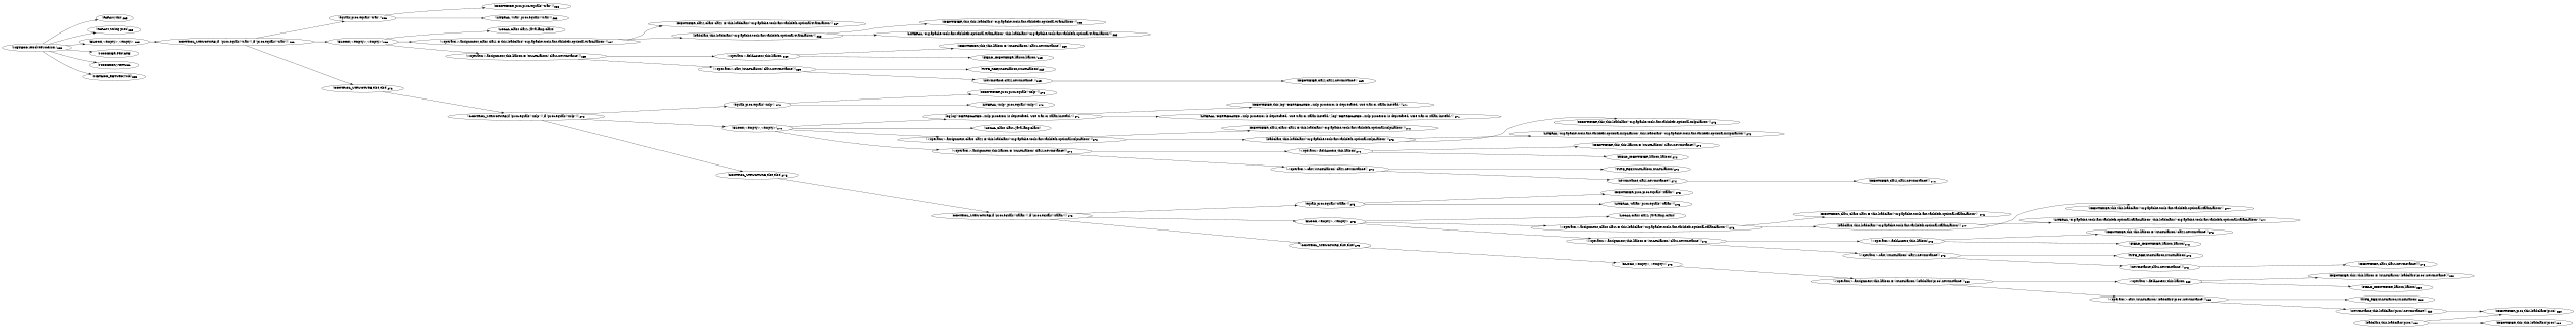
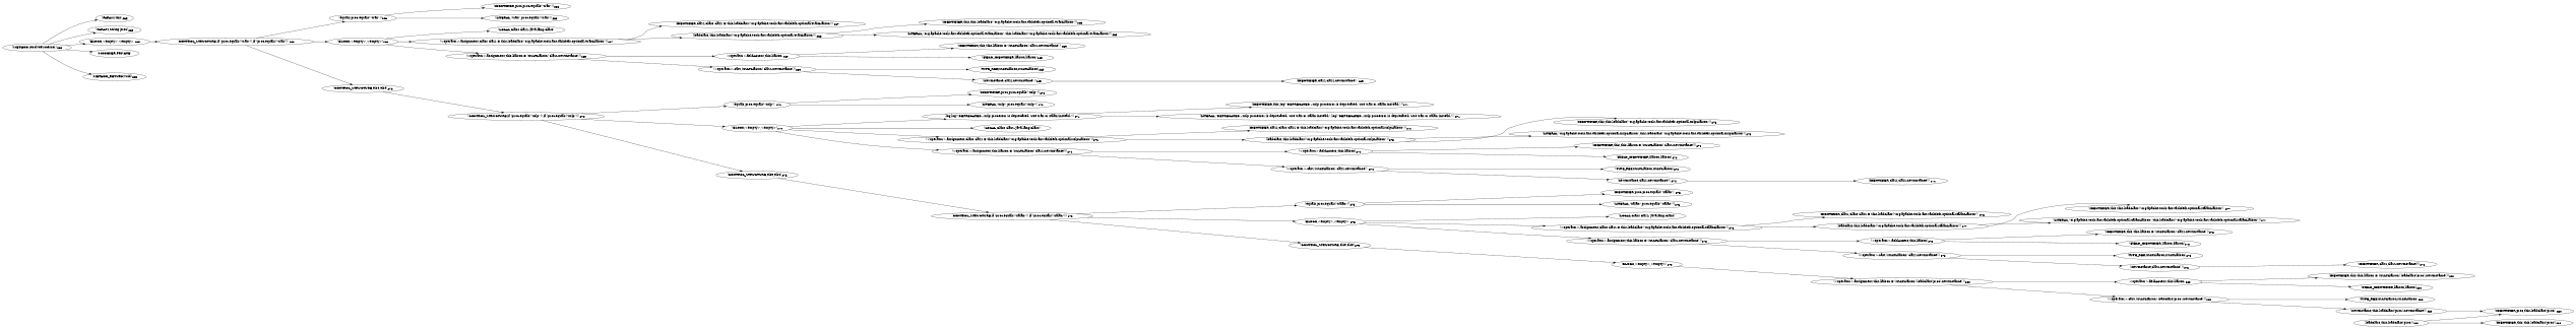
  digraph {
    rankdir=LR
    n1 [label=<(METHOD,resolveProcessor)<SUB>265</SUB>>]
    n2 [label=<(PARAM,this)<SUB>265</SUB>>]
    n3 [label=<(PARAM,String proc)<SUB>265</SUB>>]
    n4 [label=<(BLOCK,&lt;empty&gt;,&lt;empty&gt;)<SUB>265</SUB>>]
    n5 [label=<(MODIFIER,PRIVATE)>]
-   n6 [label=<(MODIFIER,VIRTUAL)>]
    n7 [label=<(METHOD_RETURN,void)<SUB>265</SUB>>]
    n8 [label=<(CONTROL_STRUCTURE,if (proc.equals(&quot;trax&quot;)),if (proc.equals(&quot;trax&quot;)))<SUB>266</SUB>>]
    n9 [label=<(equals,proc.equals(&quot;trax&quot;))<SUB>266</SUB>>]
    n10 [label=<(BLOCK,&lt;empty&gt;,&lt;empty&gt;)<SUB>266</SUB>>]
    n11 [label=<(CONTROL_STRUCTURE,else,else)<SUB>270</SUB>>]
    n12 [label=<(IDENTIFIER,proc,proc.equals(&quot;trax&quot;))<SUB>266</SUB>>]
    n13 [label=<(LITERAL,&quot;trax&quot;,proc.equals(&quot;trax&quot;))<SUB>266</SUB>>]
    n14 [label=<(LOCAL,Class clazz: java.lang.Class)>]
    n15 [label=<(&lt;operator&gt;.assignment,Class clazz = this.loadClass(&quot;org.apache.tools.ant.taskdefs.optional.TraXLiaison&quot;))<SUB>267</SUB>>]
    n16 [label=<(&lt;operator&gt;.assignment,this.liaison = (XSLTLiaison) clazz.newInstance())<SUB>269</SUB>>]
    n17 [label=<(CONTROL_STRUCTURE,if (proc.equals(&quot;xslp&quot;)),if (proc.equals(&quot;xslp&quot;)))<SUB>270</SUB>>]
    n18 [label=<(IDENTIFIER,clazz,Class clazz = this.loadClass(&quot;org.apache.tools.ant.taskdefs.optional.TraXLiaison&quot;))<SUB>267</SUB>>]
    n19 [label=<(loadClass,this.loadClass(&quot;org.apache.tools.ant.taskdefs.optional.TraXLiaison&quot;))<SUB>268</SUB>>]
    n20 [label=<(&lt;operator&gt;.fieldAccess,this.liaison)<SUB>269</SUB>>]
    n21 [label=<(&lt;operator&gt;.cast,(XSLTLiaison) clazz.newInstance())<SUB>269</SUB>>]
    n22 [label=<(IDENTIFIER,this,this.loadClass(&quot;org.apache.tools.ant.taskdefs.optional.TraXLiaison&quot;))<SUB>268</SUB>>]
    n23 [label=<(LITERAL,&quot;org.apache.tools.ant.taskdefs.optional.TraXLiaison&quot;,this.loadClass(&quot;org.apache.tools.ant.taskdefs.optional.TraXLiaison&quot;))<SUB>268</SUB>>]
    n24 [label=<(IDENTIFIER,this,this.liaison = (XSLTLiaison) clazz.newInstance())<SUB>269</SUB>>]
    n25 [label=<(FIELD_IDENTIFIER,liaison,liaison)<SUB>269</SUB>>]
    n26 [label=<(TYPE_REF,XSLTLiaison,XSLTLiaison)<SUB>269</SUB>>]
    n27 [label=<(newInstance,clazz.newInstance())<SUB>269</SUB>>]
    n28 [label=<(IDENTIFIER,clazz,clazz.newInstance())<SUB>269</SUB>>]
    n29 [label=<(equals,proc.equals(&quot;xslp&quot;))<SUB>270</SUB>>]
    n30 [label=<(BLOCK,&lt;empty&gt;,&lt;empty&gt;)<SUB>270</SUB>>]
    n31 [label=<(CONTROL_STRUCTURE,else,else)<SUB>275</SUB>>]
    n32 [label=<(IDENTIFIER,proc,proc.equals(&quot;xslp&quot;))<SUB>270</SUB>>]
    n33 [label=<(LITERAL,&quot;xslp&quot;,proc.equals(&quot;xslp&quot;))<SUB>270</SUB>>]
    n34 [label=<(log,log(&quot;DEPRECATED - xslp processor is deprecated. Use trax or xalan instead.&quot;))<SUB>271</SUB>>]
    n35 [label=<(LOCAL,Class clazz: java.lang.Class)>]
    n36 [label=<(&lt;operator&gt;.assignment,Class clazz = this.loadClass(&quot;org.apache.tools.ant.taskdefs.optional.XslpLiaison&quot;))<SUB>272</SUB>>]
    n37 [label=<(&lt;operator&gt;.assignment,this.liaison = (XSLTLiaison) clazz.newInstance())<SUB>274</SUB>>]
    n38 [label=<(CONTROL_STRUCTURE,if (proc.equals(&quot;xalan&quot;)),if (proc.equals(&quot;xalan&quot;)))<SUB>275</SUB>>]
    n39 [label=<(IDENTIFIER,this,log(&quot;DEPRECATED - xslp processor is deprecated. Use trax or xalan instead.&quot;))<SUB>271</SUB>>]
    n40 [label=<(LITERAL,&quot;DEPRECATED - xslp processor is deprecated. Use trax or xalan instead.&quot;,log(&quot;DEPRECATED - xslp processor is deprecated. Use trax or xalan instead.&quot;))<SUB>271</SUB>>]
    n41 [label=<(IDENTIFIER,clazz,Class clazz = this.loadClass(&quot;org.apache.tools.ant.taskdefs.optional.XslpLiaison&quot;))<SUB>272</SUB>>]
    n42 [label=<(loadClass,this.loadClass(&quot;org.apache.tools.ant.taskdefs.optional.XslpLiaison&quot;))<SUB>273</SUB>>]
    n43 [label=<(&lt;operator&gt;.fieldAccess,this.liaison)<SUB>274</SUB>>]
    n44 [label=<(&lt;operator&gt;.cast,(XSLTLiaison) clazz.newInstance())<SUB>274</SUB>>]
    n45 [label=<(IDENTIFIER,this,this.loadClass(&quot;org.apache.tools.ant.taskdefs.optional.XslpLiaison&quot;))<SUB>273</SUB>>]
    n46 [label=<(LITERAL,&quot;org.apache.tools.ant.taskdefs.optional.XslpLiaison&quot;,this.loadClass(&quot;org.apache.tools.ant.taskdefs.optional.XslpLiaison&quot;))<SUB>273</SUB>>]
    n47 [label=<(IDENTIFIER,this,this.liaison = (XSLTLiaison) clazz.newInstance())<SUB>274</SUB>>]
    n48 [label=<(FIELD_IDENTIFIER,liaison,liaison)<SUB>274</SUB>>]
    n49 [label=<(TYPE_REF,XSLTLiaison,XSLTLiaison)<SUB>274</SUB>>]
    n50 [label=<(newInstance,clazz.newInstance())<SUB>274</SUB>>]
    n51 [label=<(IDENTIFIER,clazz,clazz.newInstance())<SUB>274</SUB>>]
    n52 [label=<(equals,proc.equals(&quot;xalan&quot;))<SUB>275</SUB>>]
    n53 [label=<(BLOCK,&lt;empty&gt;,&lt;empty&gt;)<SUB>275</SUB>>]
    n54 [label=<(CONTROL_STRUCTURE,else,else)<SUB>279</SUB>>]
    n55 [label=<(IDENTIFIER,proc,proc.equals(&quot;xalan&quot;))<SUB>275</SUB>>]
    n56 [label=<(LITERAL,&quot;xalan&quot;,proc.equals(&quot;xalan&quot;))<SUB>275</SUB>>]
    n57 [label=<(LOCAL,Class clazz: java.lang.Class)>]
    n58 [label=<(&lt;operator&gt;.assignment,Class clazz = this.loadClass(&quot;org.apache.tools.ant.taskdefs.optional.XalanLiaison&quot;))<SUB>276</SUB>>]
    n59 [label=<(&lt;operator&gt;.assignment,this.liaison = (XSLTLiaison) clazz.newInstance())<SUB>278</SUB>>]
    n60 [label=<(BLOCK,&lt;empty&gt;,&lt;empty&gt;)<SUB>279</SUB>>]
    n61 [label=<(IDENTIFIER,clazz,Class clazz = this.loadClass(&quot;org.apache.tools.ant.taskdefs.optional.XalanLiaison&quot;))<SUB>276</SUB>>]
    n62 [label=<(loadClass,this.loadClass(&quot;org.apache.tools.ant.taskdefs.optional.XalanLiaison&quot;))<SUB>277</SUB>>]
    n63 [label=<(&lt;operator&gt;.fieldAccess,this.liaison)<SUB>278</SUB>>]
    n64 [label=<(&lt;operator&gt;.cast,(XSLTLiaison) clazz.newInstance())<SUB>278</SUB>>]
    n65 [label=<(IDENTIFIER,this,this.loadClass(&quot;org.apache.tools.ant.taskdefs.optional.XalanLiaison&quot;))<SUB>277</SUB>>]
    n66 [label=<(LITERAL,&quot;org.apache.tools.ant.taskdefs.optional.XalanLiaison&quot;,this.loadClass(&quot;org.apache.tools.ant.taskdefs.optional.XalanLiaison&quot;))<SUB>277</SUB>>]
    n67 [label=<(IDENTIFIER,this,this.liaison = (XSLTLiaison) clazz.newInstance())<SUB>278</SUB>>]
    n68 [label=<(FIELD_IDENTIFIER,liaison,liaison)<SUB>278</SUB>>]
    n69 [label=<(TYPE_REF,XSLTLiaison,XSLTLiaison)<SUB>278</SUB>>]
    n70 [label=<(newInstance,clazz.newInstance())<SUB>278</SUB>>]
    n71 [label=<(IDENTIFIER,clazz,clazz.newInstance())<SUB>278</SUB>>]
    n72 [label=<(&lt;operator&gt;.assignment,this.liaison = (XSLTLiaison) loadClass(proc).newInstance())<SUB>280</SUB>>]
    n73 [label=<(&lt;operator&gt;.fieldAccess,this.liaison)<SUB>280</SUB>>]
    n74 [label=<(&lt;operator&gt;.cast,(XSLTLiaison) loadClass(proc).newInstance())<SUB>280</SUB>>]
    n75 [label=<(IDENTIFIER,this,this.liaison = (XSLTLiaison) loadClass(proc).newInstance())<SUB>280</SUB>>]
    n76 [label=<(FIELD_IDENTIFIER,liaison,liaison)<SUB>280</SUB>>]
    n77 [label=<(TYPE_REF,XSLTLiaison,XSLTLiaison)<SUB>280</SUB>>]
    n78 [label=<(newInstance,this.loadClass(proc).newInstance())<SUB>480</SUB>>]
    n79 [label=<(IDENTIFIER,proc,this.loadClass(proc))<SUB>280</SUB>>]
    n80 [label=<(loadClass,this.loadClass(proc))<SUB>280</SUB>>]
    n81 [label=<(IDENTIFIER,this,this.loadClass(proc))<SUB>280</SUB>>]
    n1 -> n2
    n1 -> n3
    n1 -> n4
    n1 -> n5
-   n1 -> n6
    n1 -> n7
    n4 -> n8
    n8 -> n9
    n8 -> n10
    n8 -> n11
    n9 -> n12
    n9 -> n13
    n10 -> n14
    n10 -> n15
    n10 -> n16
    n11 -> n17
    n15 -> n18
    n15 -> n19
    n16 -> n20
    n16 -> n21
    n17 -> n29
    n17 -> n30
    n17 -> n31
    n19 -> n22
    n19 -> n23
    n20 -> n24
    n20 -> n25
    n21 -> n26
    n21 -> n27
    n27 -> n28
    n29 -> n32
    n29 -> n33
    n30 -> n34
    n30 -> n35
    n30 -> n36
    n30 -> n37
    n31 -> n38
    n34 -> n39
    n34 -> n40
    n36 -> n41
    n36 -> n42
    n37 -> n43
    n37 -> n44
    n38 -> n52
    n38 -> n53
    n38 -> n54
    n42 -> n45
    n42 -> n46
    n43 -> n47
    n43 -> n48
    n44 -> n49
    n44 -> n50
    n50 -> n51
    n52 -> n55
    n52 -> n56
    n53 -> n57
    n53 -> n58
    n53 -> n59
    n54 -> n60
    n58 -> n61
    n58 -> n62
    n59 -> n63
    n59 -> n64
    n60 -> n72
    n62 -> n65
    n62 -> n66
    n63 -> n67
    n63 -> n68
    n64 -> n69
    n64 -> n70
    n70 -> n71
    n72 -> n73
    n72 -> n74
    n73 -> n75
    n73 -> n76
    n74 -> n77
    n74 -> n78
    n78 -> n79
    n80 -> n79
    n80 -> n81
  }
